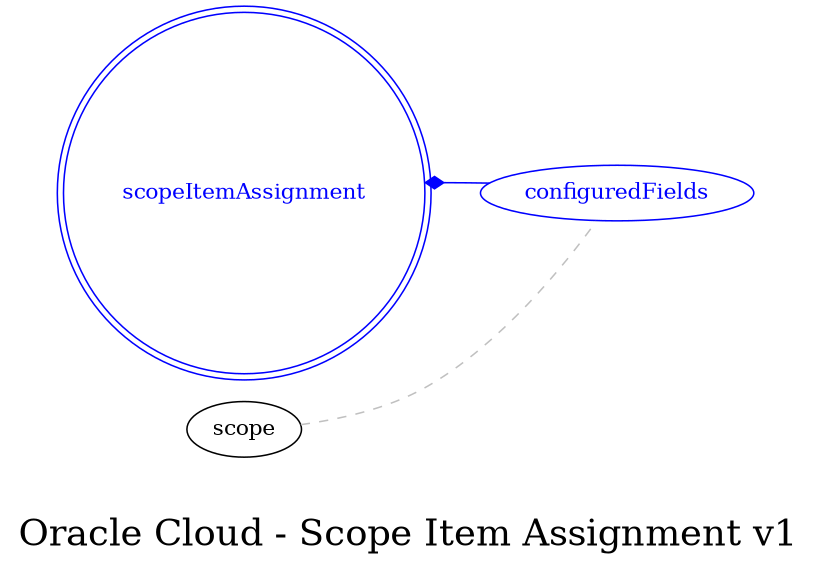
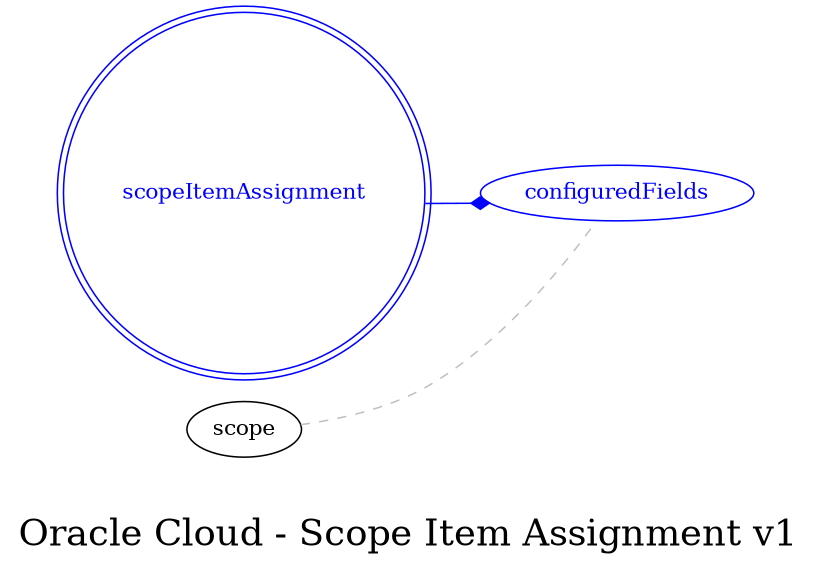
  digraph {
    fontsize=24
    label="Oracle Cloud - Scope Item Assignment v1"
    rankdir=LR
    splines=true
    node [color=blue fontcolor=blue]
    edge [arrowtail=none]
    scopeItemAssignment [shape=doublecircle]
    scope [color="" fontcolor=""]
    configuredFields [shape=ellipse]
    scope -> configuredFields [arrowhead=none color=grey fontcolor=grey style=dashed]
-   configuredFields -> scopeItemAssignment [arrowhead=diamond color=blue fontcolor=blue]
+   scopeItemAssignment -> configuredFields [arrowhead=diamond color=blue fontcolor=blue]
  }
